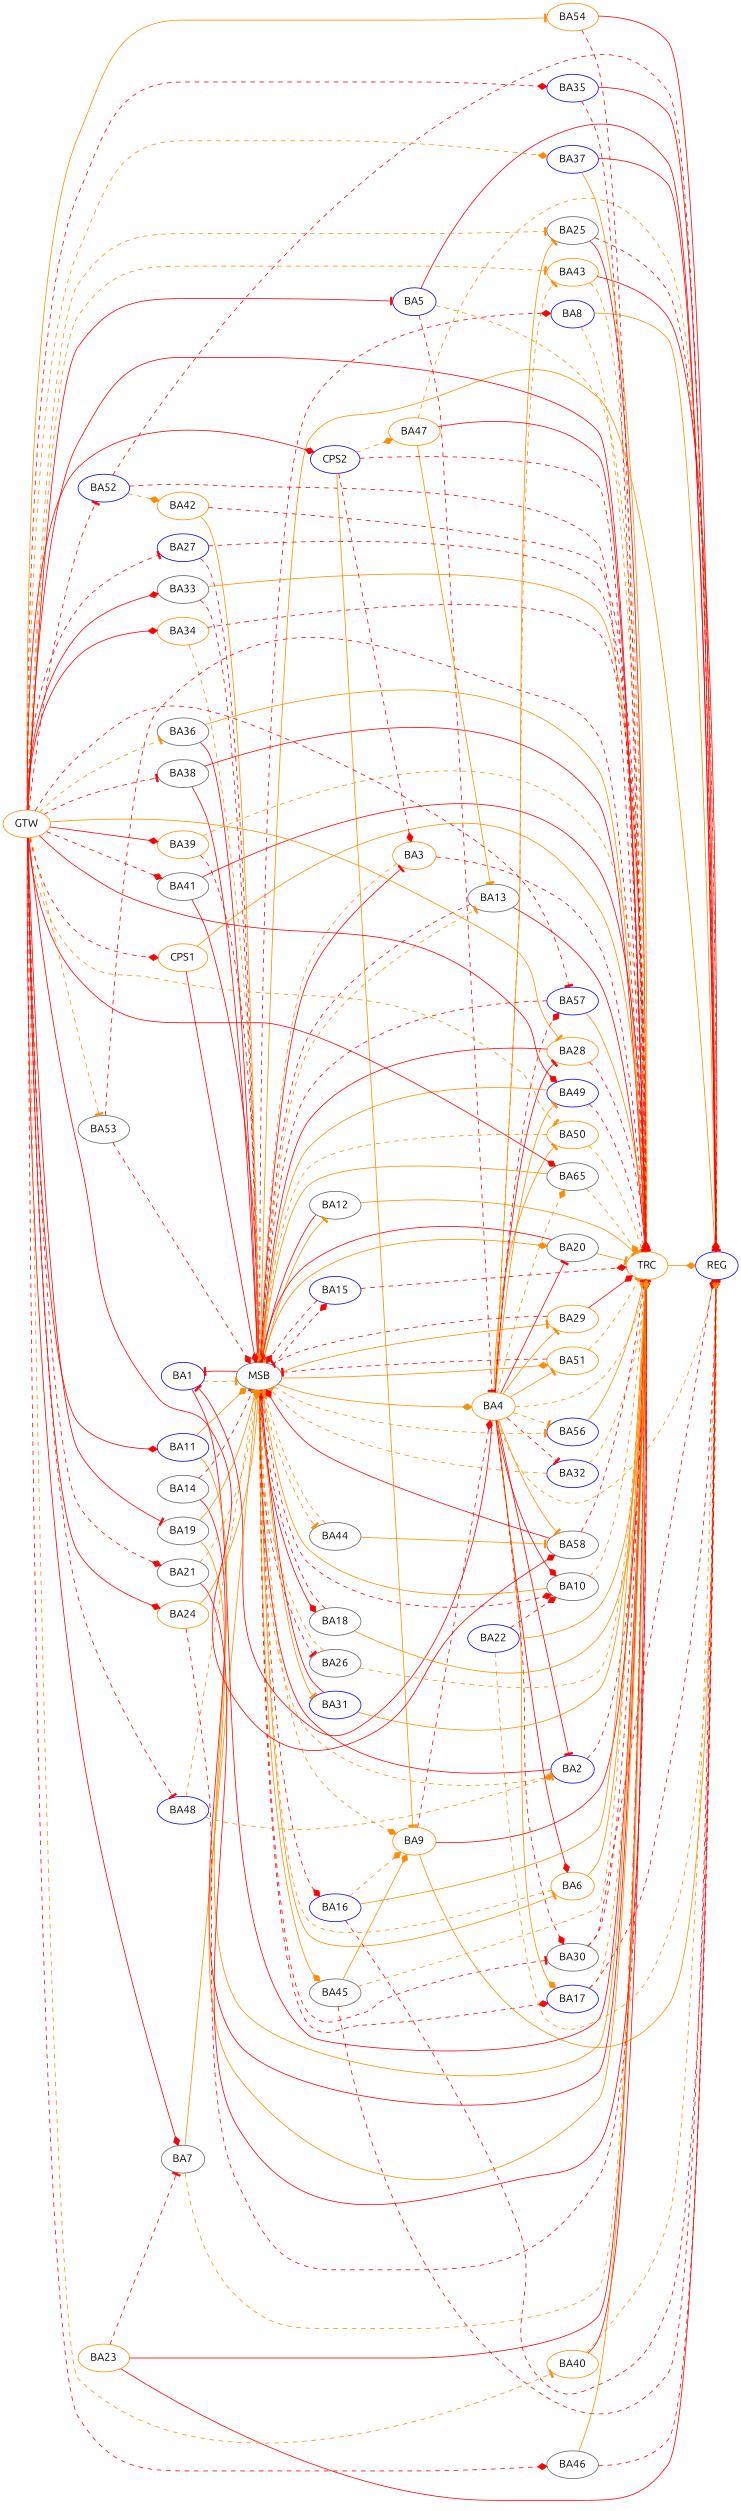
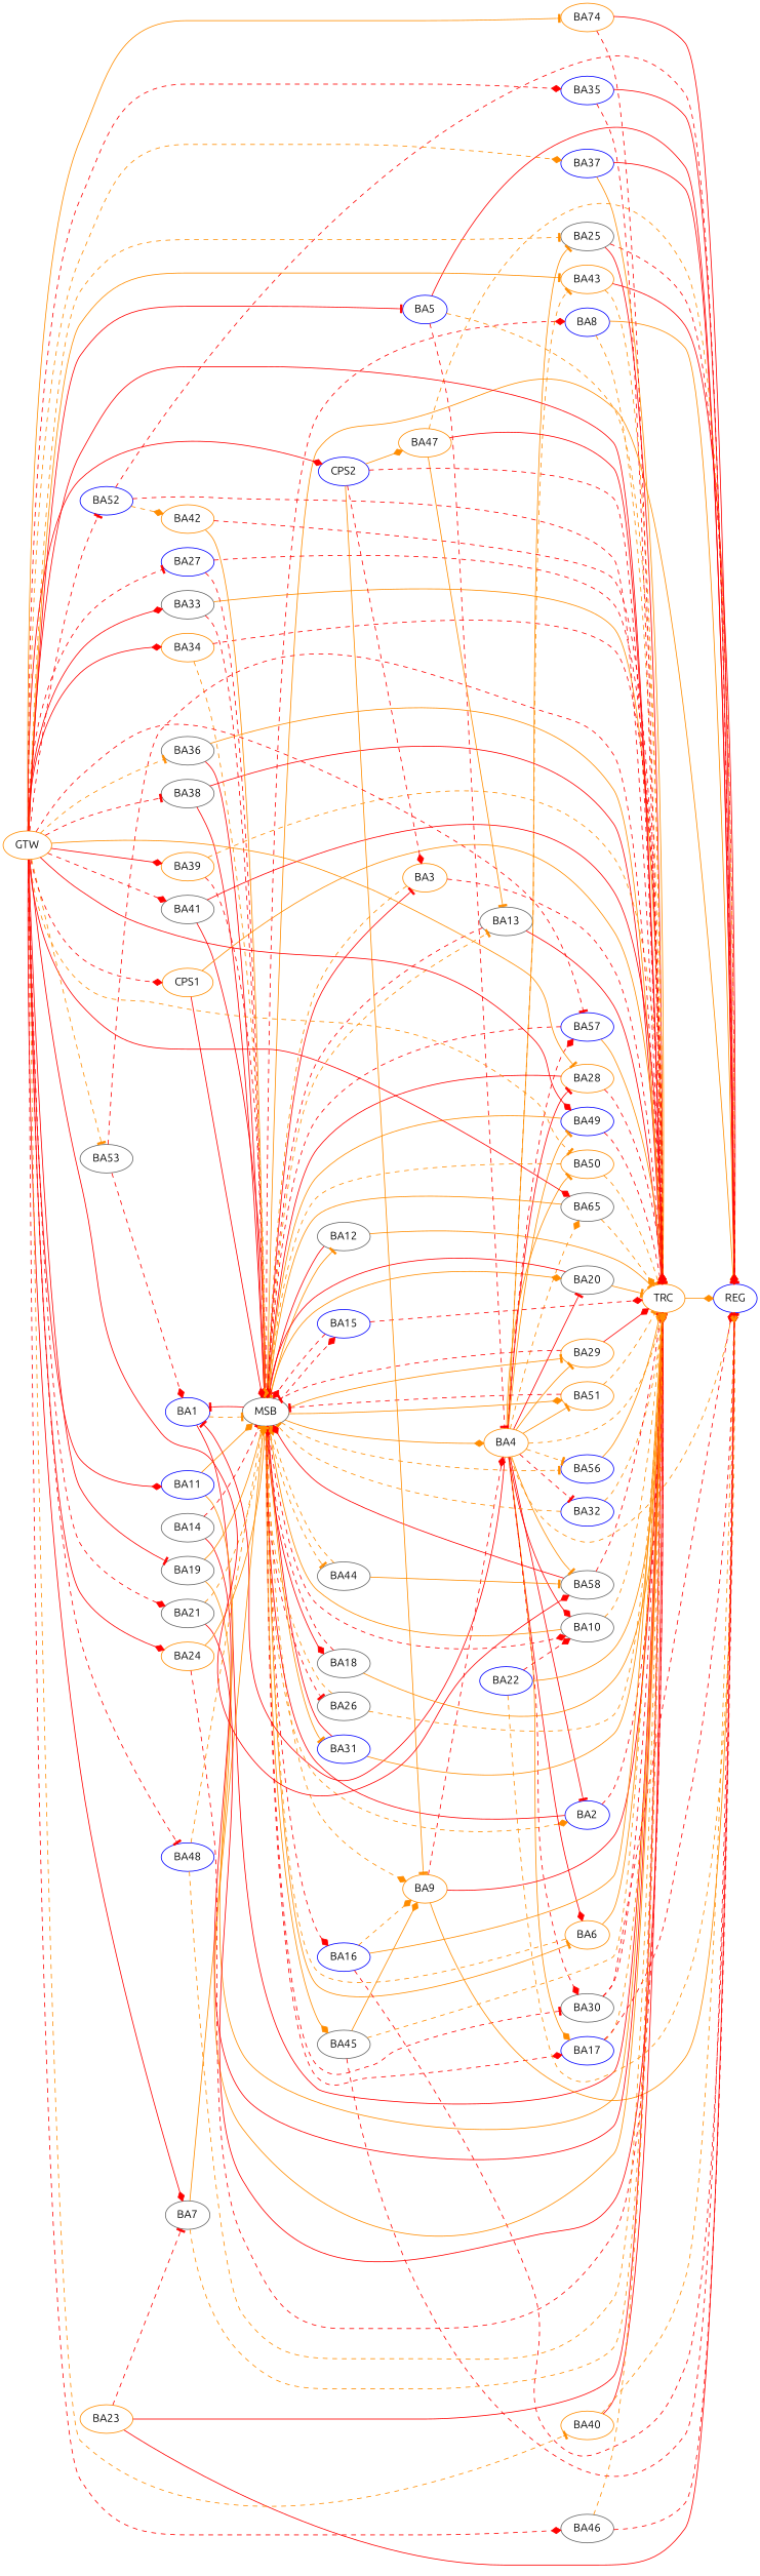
  strict digraph {
    fontname=Ubuntu
    rankdir=LR
    node [color=gray40 fontname=Ubuntu]
    edge [arrowhead=diamond color=red fontname=Ubuntu style=dashed]
    n1 [color=blue label=BA1]
    n2 [label=MSB]
    n3 [color=darkorange label=TRC]
    n4 [color=blue label=BA2]
    n5 [color=darkorange label=BA3]
    n6 [color=darkorange label=BA4]
    n7 [color=darkorange label=BA6]
    n8 [label=BA10]
    n9 [color=blue label=BA17]
    n10 [label=BA20]
    n11 [color=darkorange label=BA29]
    n12 [label=BA30]
    n13 [color=darkorange label=BA51]
    n14 [color=blue label=BA56]
    n15 [color=blue label=REG]
    n16 [color=blue label=BA8]
    n17 [color=darkorange label=BA9]
    n18 [label=BA12]
    n19 [label=BA13]
    n20 [color=blue label=BA15]
    n21 [color=blue label=BA16]
    n22 [label=BA18]
    n23 [label=BA26]
    n24 [color=blue label=BA31]
    n25 [label=BA44]
    n26 [label=BA45]
    n27 [label=BA25]
    n28 [color=darkorange label=BA28]
    n29 [color=blue label=BA32]
    n30 [color=darkorange label=BA43]
    n31 [color=blue label=BA49]
    n32 [color=darkorange label=BA50]
    n33 [label=BA65]
    n34 [color=blue label=BA57]
    n35 [label=BA58]
    n36 [color=blue label=BA5]
    n37 [label=BA7]
    n38 [color=blue label=BA11]
    n39 [label=BA14]
    n40 [label=BA19]
    n41 [label=BA21]
    n42 [color=blue label=BA22]
    n43 [color=darkorange label=BA23]
    n44 [color=darkorange label=BA24]
    n45 [color=blue label=BA27]
    n46 [label=BA33]
    n47 [color=darkorange label=BA34]
    n48 [color=blue label=BA35]
    n49 [label=BA36]
    n50 [color=blue label=BA37]
    n51 [label=BA38]
    n52 [color=darkorange label=BA39]
    n53 [color=darkorange label=BA40]
    n54 [label=BA41]
    n55 [color=darkorange label=BA42]
    n56 [label=BA46]
    n57 [color=darkorange label=BA47]
    n58 [color=blue label=BA48]
    n59 [color=blue label=BA52]
    n60 [label=BA53]
-   n61 [color=darkorange label=BA54]
+   n61 [color=darkorange label=BA74]
    n62 [color=darkorange label=CPS1]
    n63 [color=blue label=CPS2]
    n64 [color=darkorange label=GTW]
    n1 -> n2 [arrowhead=tee color=darkorange]
    n1 -> n3 [style=solid]
    n2 -> n1 [arrowhead=tee style=solid]
    n2 -> n4 [color=darkorange]
    n2 -> n5 [arrowhead=tee style=solid]
    n2 -> n6 [color=darkorange style=solid]
    n2 -> n7 [arrowhead=tee color=darkorange style=solid]
    n2 -> n8
    n2 -> n9
    n2 -> n10 [color=darkorange style=solid]
    n2 -> n11 [arrowhead=tee color=darkorange style=solid]
    n2 -> n12 [arrowhead=tee]
    n2 -> n13 [color=darkorange style=solid]
    n2 -> n14 [arrowhead=tee color=darkorange]
    n2 -> n15 [color=darkorange style=solid]
    n2 -> n16
    n2 -> n17 [color=darkorange]
    n2 -> n18 [arrowhead=tee color=darkorange style=solid]
    n2 -> n19 [arrowhead=tee color=darkorange]
    n2 -> n20
    n2 -> n21
    n2 -> n22 [style=solid]
    n2 -> n23 [arrowhead=tee]
    n2 -> n24 [arrowhead=tee color=darkorange style=solid]
    n2 -> n25 [arrowhead=tee color=darkorange]
    n2 -> n26 [color=darkorange style=solid]
    n3 -> n15 [color=darkorange style=solid]
    n4 -> n2 [arrowhead=tee style=solid]
    n4 -> n3
    n5 -> n2 [arrowhead=tee color=darkorange]
    n5 -> n3 [arrowhead=tee]
    n6 -> n1 [arrowhead=tee style=solid]
    n6 -> n3 [arrowhead=tee color=darkorange]
    n6 -> n4 [arrowhead=tee style=solid]
    n6 -> n7 [style=solid]
    n6 -> n8 [style=solid]
    n6 -> n9 [color=darkorange style=solid]
    n6 -> n10 [arrowhead=tee style=solid]
    n6 -> n11 [arrowhead=tee color=darkorange style=solid]
    n6 -> n12
    n6 -> n13 [arrowhead=tee color=darkorange style=solid]
    n6 -> n14 [arrowhead=tee color=darkorange]
    n6 -> n15 [color=darkorange]
    n6 -> n27 [arrowhead=tee color=darkorange style=solid]
    n6 -> n28 [arrowhead=tee style=solid]
    n6 -> n29 [arrowhead=tee]
    n6 -> n30 [arrowhead=tee color=darkorange]
    n6 -> n31 [arrowhead=tee color=darkorange style=solid]
    n6 -> n32 [arrowhead=tee color=darkorange style=solid]
    n6 -> n33 [color=darkorange]
    n6 -> n34
    n6 -> n35 [arrowhead=tee color=darkorange style=solid]
    n7 -> n2 [arrowhead=tee color=darkorange]
    n7 -> n3 [color=darkorange style=solid]
    n8 -> n2 [arrowhead=tee color=darkorange style=solid]
    n8 -> n3 [arrowhead=tee color=darkorange]
    n9 -> n3 [arrowhead=tee color=darkorange]
    n9 -> n15
    n10 -> n2 [style=solid]
    n10 -> n3 [arrowhead=tee color=darkorange style=solid]
    n11 -> n2 [arrowhead=tee]
    n11 -> n3 [style=solid]
    n12 -> n3
    n12 -> n15
    n13 -> n2 [arrowhead=tee]
    n13 -> n3 [arrowhead=tee color=darkorange]
    n14 -> n3 [color=darkorange style=solid]
    n16 -> n3 [color=darkorange]
    n16 -> n15 [color=darkorange style=solid]
    n17 -> n3 [arrowhead=tee style=solid]
    n17 -> n6
    n17 -> n15 [color=darkorange style=solid]
    n18 -> n2 [style=solid]
    n18 -> n3 [arrowhead=tee color=darkorange style=solid]
    n19 -> n2
    n19 -> n3 [style=solid]
    n20 -> n2
    n20 -> n3
    n21 -> n3 [color=darkorange style=solid]
    n21 -> n15
    n21 -> n17 [color=darkorange]
    n22 -> n2
    n22 -> n3 [color=darkorange style=solid]
    n23 -> n2 [arrowhead=tee color=darkorange]
    n23 -> n3 [arrowhead=tee color=darkorange]
    n24 -> n2 [style=solid]
    n24 -> n3 [color=darkorange style=solid]
    n25 -> n2 [color=darkorange]
    n25 -> n35 [arrowhead=tee color=darkorange style=solid]
    n26 -> n3 [arrowhead=tee color=darkorange]
    n26 -> n15
    n26 -> n17 [color=darkorange style=solid]
    n27 -> n3 [style=solid]
    n27 -> n15 [arrowhead=tee]
    n28 -> n2 [style=solid]
    n28 -> n3
    n29 -> n2 [arrowhead=tee color=darkorange]
    n29 -> n3 [color=darkorange]
    n30 -> n3 [color=darkorange]
    n30 -> n15 [arrowhead=tee style=solid]
    n31 -> n2 [color=darkorange style=solid]
    n31 -> n3 [arrowhead=tee]
    n32 -> n2 [arrowhead=tee color=darkorange]
    n32 -> n3 [arrowhead=tee color=darkorange]
    n33 -> n2 [arrowhead=tee color=darkorange style=solid]
    n33 -> n3 [color=darkorange]
    n34 -> n2
    n34 -> n3 [arrowhead=tee color=darkorange style=solid]
    n35 -> n2 [style=solid]
    n35 -> n3 [arrowhead=tee]
    n36 -> n3 [arrowhead=tee color=darkorange]
    n36 -> n6 [arrowhead=tee]
    n36 -> n15 [style=solid]
    n37 -> n2 [arrowhead=tee color=darkorange style=solid]
    n37 -> n3 [arrowhead=tee color=darkorange]
    n38 -> n2 [color=darkorange style=solid]
    n38 -> n3 [color=darkorange style=solid]
    n39 -> n2 [arrowhead=tee]
    n39 -> n3 [arrowhead=tee style=solid]
    n40 -> n2 [arrowhead=tee color=darkorange style=solid]
    n40 -> n3 [arrowhead=tee color=darkorange style=solid]
    n41 -> n2 [color=darkorange]
    n41 -> n3 [arrowhead=tee style=solid]
    n42 -> n3 [color=darkorange style=solid]
    n42 -> n8
    n42 -> n15 [arrowhead=tee color=darkorange]
    n43 -> n3 [style=solid]
    n43 -> n15 [arrowhead=tee style=solid]
    n43 -> n37 [arrowhead=tee]
    n44 -> n2 [arrowhead=tee color=darkorange style=solid]
    n44 -> n3
    n45 -> n2
    n45 -> n3 [arrowhead=tee]
    n46 -> n2
    n46 -> n3 [arrowhead=tee color=darkorange style=solid]
    n47 -> n2 [color=darkorange]
    n47 -> n3
    n48 -> n3
    n48 -> n15 [arrowhead=tee style=solid]
    n49 -> n2 [style=solid]
    n49 -> n3 [color=darkorange style=solid]
    n50 -> n3 [arrowhead=tee color=darkorange style=solid]
    n50 -> n15 [style=solid]
    n51 -> n2 [style=solid]
    n51 -> n3 [arrowhead=tee style=solid]
    n52 -> n2 [arrowhead=tee]
    n52 -> n3 [arrowhead=tee color=darkorange]
    n53 -> n3 [style=solid]
    n53 -> n15 [color=darkorange]
    n54 -> n2 [arrowhead=tee style=solid]
    n54 -> n3 [style=solid]
    n55 -> n2 [color=darkorange style=solid]
    n55 -> n3 [arrowhead=tee]
-   n56 -> n3 [color=darkorange style=solid]
+   n56 -> n3 [color=darkorange]
    n56 -> n15 [arrowhead=tee]
    n57 -> n3 [arrowhead=tee style=solid]
    n57 -> n15 [color=darkorange]
    n57 -> n19 [arrowhead=tee color=darkorange style=solid]
    n58 -> n2 [arrowhead=tee color=darkorange]
-   n58 -> n4 [arrowhead=tee color=darkorange]
+   n58 -> n3 [arrowhead=tee color=darkorange]
    n59 -> n3 [arrowhead=tee]
    n59 -> n15
    n59 -> n55 [color=darkorange]
-   n60 -> n2
+   n60 -> n1
    n60 -> n3
    n61 -> n3 [arrowhead=tee]
    n61 -> n15 [style=solid]
    n62 -> n2 [style=solid]
    n62 -> n3 [arrowhead=tee color=darkorange style=solid]
    n63 -> n3 [arrowhead=tee]
    n63 -> n5
    n63 -> n17 [arrowhead=tee color=darkorange style=solid]
-   n63 -> n57 [color=darkorange]
+   n63 -> n57 [color=darkorange style=solid]
    n64 -> n3 [style=solid]
    n64 -> n27 [arrowhead=tee color=darkorange]
    n64 -> n28 [arrowhead=tee color=darkorange style=solid]
-   n64 -> n30 [arrowhead=tee color=darkorange]
+   n64 -> n30 [arrowhead=tee color=darkorange style=solid]
    n64 -> n31 [style=solid]
    n64 -> n32 [arrowhead=tee color=darkorange]
    n64 -> n33 [style=solid]
    n64 -> n34 [arrowhead=tee]
    n64 -> n35 [style=solid]
    n64 -> n36 [arrowhead=tee style=solid]
    n64 -> n37 [style=solid]
    n64 -> n38 [style=solid]
    n64 -> n40 [arrowhead=tee style=solid]
    n64 -> n41
    n64 -> n44 [style=solid]
    n64 -> n45 [arrowhead=tee]
    n64 -> n46 [style=solid]
    n64 -> n47 [style=solid]
    n64 -> n48
    n64 -> n49 [arrowhead=tee color=darkorange]
    n64 -> n50 [color=darkorange]
    n64 -> n51 [arrowhead=tee]
    n64 -> n52 [style=solid]
    n64 -> n53 [arrowhead=tee color=darkorange]
    n64 -> n54
    n64 -> n56
    n64 -> n58 [arrowhead=tee]
    n64 -> n59 [arrowhead=tee]
    n64 -> n60 [arrowhead=tee color=darkorange]
    n64 -> n61 [arrowhead=tee color=darkorange style=solid]
    n64 -> n62
    n64 -> n63 [style=solid]
  }
